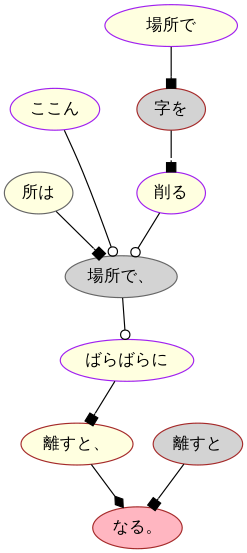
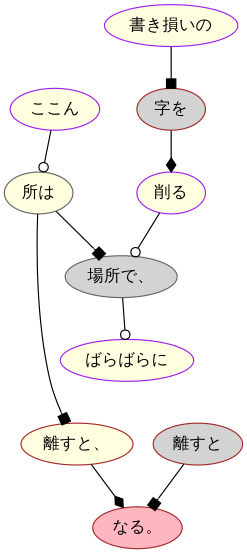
  digraph {
    node [color=purple fillcolor=lightyellow style=filled]
    edge [arrowhead=box]
    n1 [label="ここん"]
    n2 [color=gray40 label="所は"]
    n3 [color=gray40 fillcolor=lightgrey label="場所で、"]
    n4 [label="ばらばらに"]
-   n5 [label="場所で"]
+   n5 [label="書き損いの"]
    n6 [color=brown fillcolor=lightgrey label="字を"]
    n7 [label="削る"]
    n8 [color=brown fillcolor=lightpink label="なる。"]
    n9 [color=brown label="離すと、"]
    n10 [color=brown fillcolor=lightgrey label="離すと"]
-   n1 -> n3 [arrowhead=odot]
+   n1 -> n2 [arrowhead=odot]
    n2 -> n3
    n3 -> n4 [arrowhead=odot]
-   n4 -> n9
+   n2 -> n9
    n5 -> n6
-   n6 -> n7
+   n6 -> n7 [arrowhead=diamond]
    n7 -> n3 [arrowhead=odot]
    n9 -> n8 [arrowhead=diamond]
    n10 -> n8
  }
